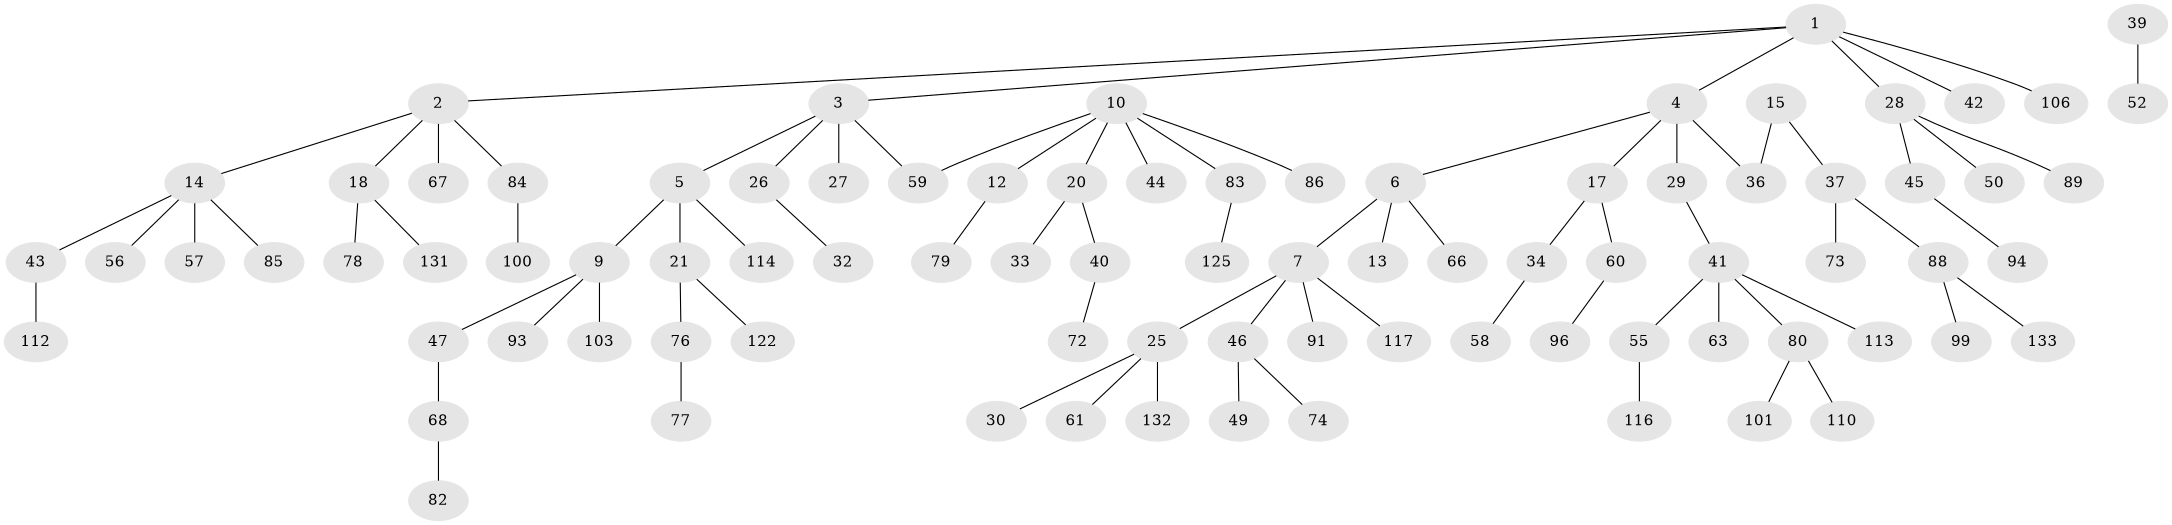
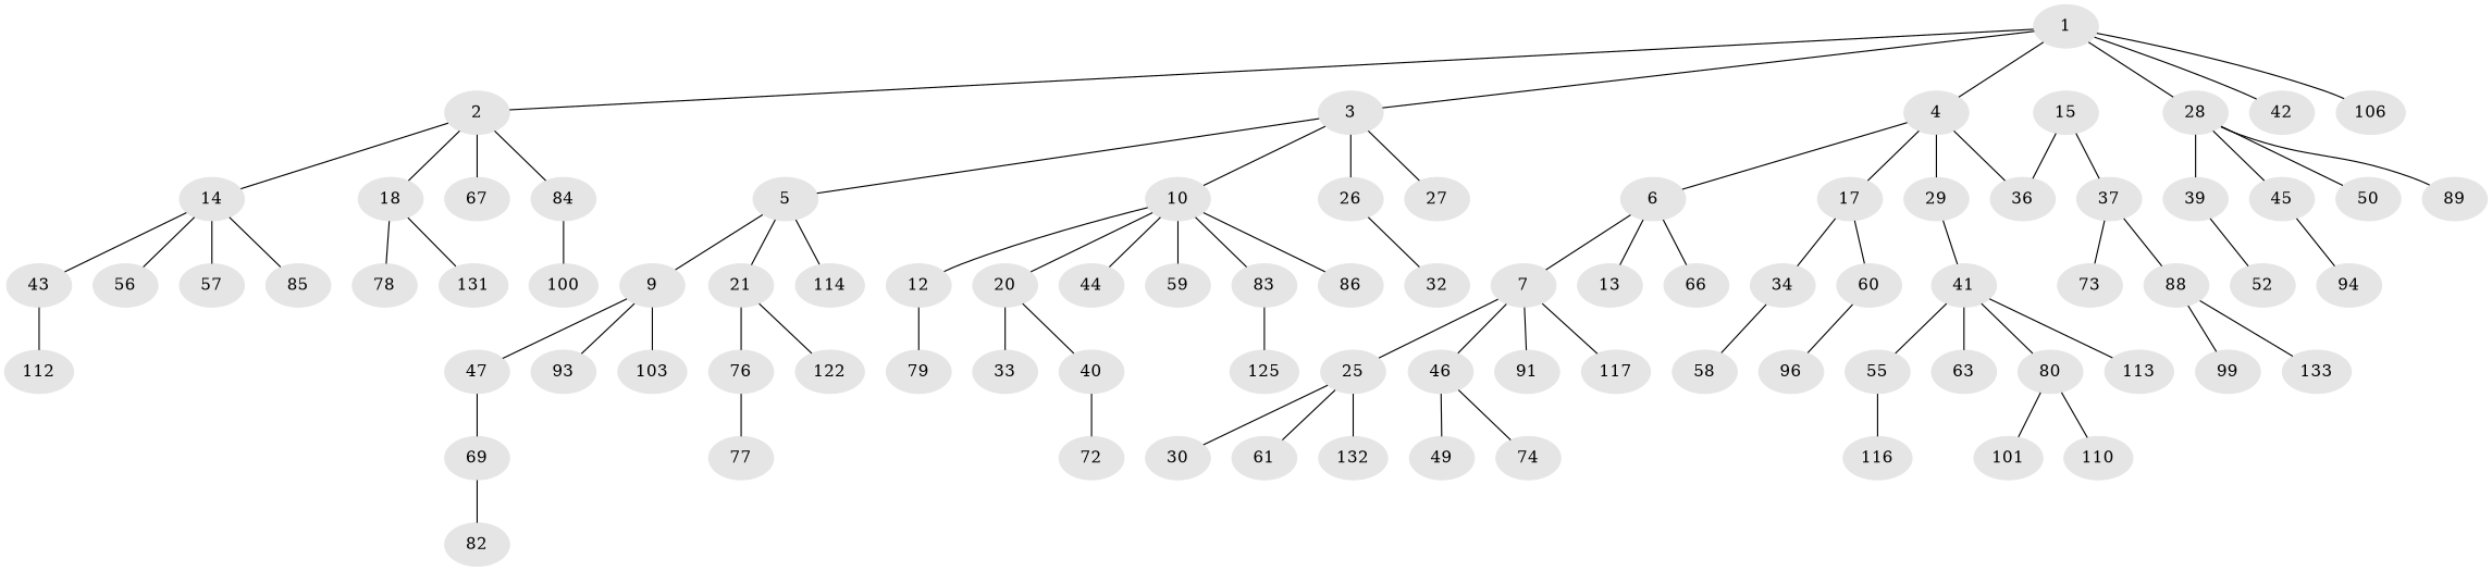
  graph {
    node [color=gray90 style=filled]
    1 [super="+8"]
    2 [super="+54"]
    3 [super="+11"]
    4 [super="+16"]
    28
    42 [super="+70"]
    106
    14 [super="+35"]
    18 [super="+19"]
    n10 [label=67]
    84
    5 [super="+51"]
    10 [super="+81"]
    26 [super="+126"]
    27 [super="+124"]
    6 [super="+23"]
    17 [super="+31"]
    29 [super="+87"]
    36 [super="+127"]
    39 [super="+71"]
    45 [super="+95"]
    50 [super="+92"]
    89
    43
    56
    57 [super="+69"]
    85
    78
    131
    100 [super="+104"]
    9
    21 [super="+24"]
    114
    12 [super="+38"]
    20 [super="+48"]
    44
    59 [super="+120"]
    83 [super="+109"]
    86
    32 [super="+64"]
    7 [super="+98"]
    13
    66
    15 [super="+22"]
    37 [super="+53"]
    34 [super="+67"]
    60
    41 [super="+97"]
    47
    93
    103 [super="+119"]
    76 [super="+107"]
    122
    25 [super="+65"]
    46
    91
    117 [super="+129"]
    30 [super="+105"]
    61
    132
    49 [super="+75"]
    74 [super="+111"]
-   68
+   68 [label=69]
    79 [super="+125"]
    33 [super="+102"]
    40 [super="+123"]
    n67 [label=125]
    112
    73
    88 [super="+108"]
    58
    96
    72
    77 [super="+118"]
    52
    94
    55
    63 [super="+130"]
    80 [super="+115"]
    113
    99
    133
    116 [super="+128"]
    101
    110
    82 [super="+90"]
    1 -- 2
    1 -- 3
    1 -- 4
    1 -- 28
    1 -- 42
    1 -- 106
    2 -- 14
    2 -- 18
    2 -- n10
    2 -- 84
    3 -- 5
-   3 -- 59
+   3 -- 10
    3 -- 26
    3 -- 27
    4 -- 6
    4 -- 17
    4 -- 29
    4 -- 36
+   28 -- 39
    28 -- 45
    28 -- 50
    28 -- 89
    14 -- 43
    14 -- 56
    14 -- 57
    14 -- 85
    18 -- 78
    18 -- 131
    84 -- 100
    5 -- 9
    5 -- 21
    5 -- 114
    10 -- 12
    10 -- 20
    10 -- 44
    10 -- 59
    10 -- 83
    10 -- 86
    26 -- 32
    6 -- 7
    6 -- 13
    6 -- 66
    17 -- 34
    17 -- 60
    29 -- 41
    39 -- 52
    45 -- 94
    43 -- 112
    9 -- 47
    9 -- 93
    9 -- 103
    21 -- 76
    21 -- 122
    12 -- 79
    20 -- 33
    20 -- 40
    83 -- n67
    7 -- 25
    7 -- 46
    7 -- 91
    7 -- 117
    15 -- 36
    15 -- 37
    37 -- 73
    37 -- 88
    34 -- 58
    60 -- 96
    41 -- 55
    41 -- 63
    41 -- 80
    41 -- 113
    47 -- 68
    76 -- 77
    25 -- 30
    25 -- 61
    25 -- 132
    46 -- 49
    46 -- 74
    68 -- 82
    40 -- 72
    88 -- 99
    88 -- 133
    55 -- 116
    80 -- 101
    80 -- 110
  }
